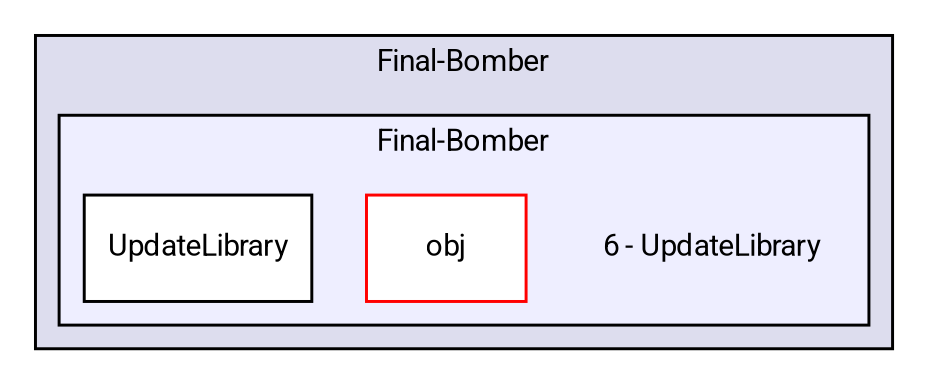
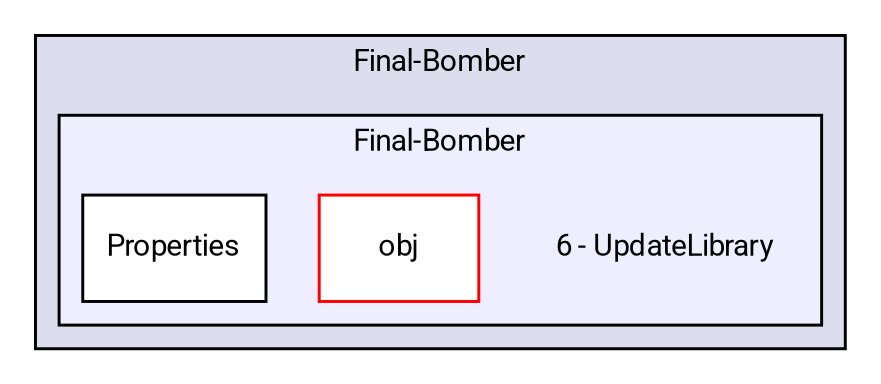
  digraph {
    compound=true
    fontname=Roboto
    node [fontname=Roboto fontsize=10 shape=box fillcolor=white style=filled]
    n1 [label="6 - UpdateLibrary" shape=plaintext fillcolor="" style=""]
    n2 [color=red label=obj]
-   n3 [color=black label=UpdateLibrary]
+   n3 [color=black label=Properties]
    subgraph cluster_1 {
      bgcolor="#ddddee"
      fontsize=10
      label="Final-Bomber"
      pencolor=black
      subgraph cluster_2 {
        bgcolor="#eeeeff"
        fontsize=10
        pencolor=black
        n1
        n2
        n3
      }
    }
  }
